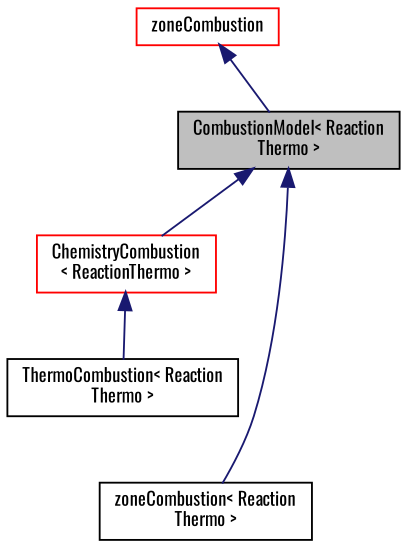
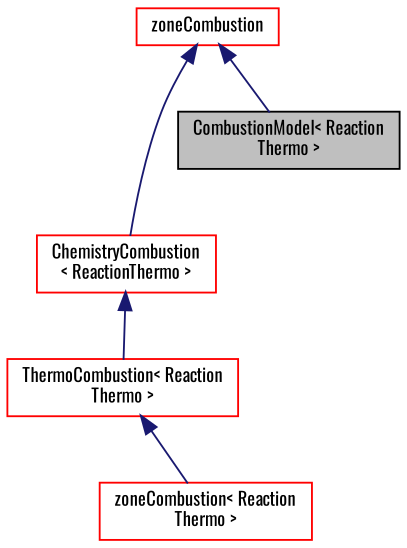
  digraph {
    fontname=Oswald
    rankdir=TB
    node [color=red fontname=Oswald fontsize=10 shape=record]
    edge [color=midnightblue dir=back fontname=Oswald fontsize=10 labelfontname=Helvetica labelfontsize=10 style=solid]
    n1 [color=black fillcolor=grey75 fontcolor=black height=0.2 label="CombustionModel\< Reaction\lThermo \>" style=filled width=0.4]
    n2 [height=0.2 label="ChemistryCombustion\l\< ReactionThermo \>" width=0.4]
-   n3 [color=black height=0.2 label="zoneCombustion\< Reaction\lThermo \>" width=0.4]
-   n4 [color=black height=0.2 label="ThermoCombustion\< Reaction\lThermo \>" width=0.4]
+   n3 [height=0.2 label="zoneCombustion\< Reaction\lThermo \>" width=0.4]
+   n4 [height=0.2 label="ThermoCombustion\< Reaction\lThermo \>" width=0.4]
    n5 [height=0.2 label=zoneCombustion width=0.4]
-   n1 -> n2
-   n1 -> n3
+   n5 -> n2
+   n4 -> n3
    n2 -> n4
    n5 -> n1
  }
